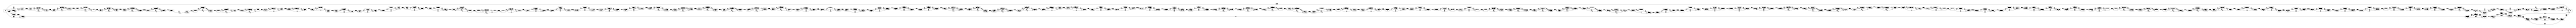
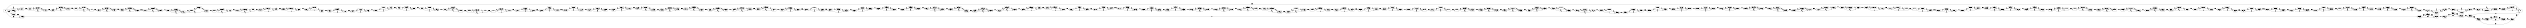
  digraph {
    fontname="DejaVu Sans"
    rankdir=LR
    node [fontname="DejaVu Sans" shape=rectangle]
    edge [fontname="DejaVu Sans"]
    547
    676
    725
    117879
    859
    886
    117905
    892
    919
    117931
    1540
    1567
    117957
    1656
    1683
    117983
    1712
    1739
    118009
    1817
    1844
+   118035
    2233
    2257
    118057
    2312
    2345
    118089
    2366
    2393
    118115
    2842
    2869
    118141
    5505
    5532
    118167
    6634
    6661
    118193
    7056
    7083
    118219
    7129
    7156
    118245
    7822
    7849
    118271
    8305
    8332
    118297
    9818
    9845
    118323
    11004
    11031
    118349
    11923
    11978
    118403
    12001
    12028
    118429
    14238
    14318
    118508
    14373
    14412
    118546
    14425
    14480
    118600
    14487
    14533
    118648
    14587
    14614
    118674
    14699
    14913
    118887
    14925
    14952
    118913
    14976
    15017
    118953
    15034
    15062
    118980
    15099
    15126
    119006
    15150
    15177
    119032
    15240
    15267
    119058
    15270
    15313
    119100
    15317
    15496
    119268
    15507
    15534
    119294
    15578
    15611
    119326
    15616
    n114 [label=85643]
    119352
    15847
    15907
    119411
    15919
    15946
    119437
    15991
    16018
    119463
    16046
    16073
    119489
    16198
    16225
    119515
    16276
    16303
    119541
    16354
    16390
    119576
    16702
    16729
    119602
    16741
    16795
    119655
    16888
    16915
    119681
    16926
    16953
    119707
    17043
    17090
    119753
    17162
    17222
    119812
    17264
    17291
    119838
    17306
    17342
    119873
    17588
    17615
    119899
    18199
    18226
    119925
    18466
    18490
    119949
    18532
    18570
    119986
    18573
    18612
    120024
    18702
    18729
    120050
    18747
    18828
    120130
    19392
    19422
    120159
    19455
    19482
    120185
    19524
    19551
    120211
    19560
    19602
    120252
    19608
    19635
    120278
    19715
    19742
    120304
    19799
    19826
    120330
    19900
    19927
    120356
    19933
    19960
    120382
    19991
    20018
    120408
    20021
    20051
    120437
    20145
    20172
    120463
    20198
    20234
    120498
    20264
    20291
    120524
    20389
    20421
    120555
    20453
    20514
    120615
    20520
    20562
    120656
    20619
    20664
    120700
    20724
    20799
    120774
    21072
    21099
    120800
    22251
    22314
    120862
    22320
    22347
    120888
    22359
    22386
    120914
    22413
    120940
    22599
    22626
    120966
    22755
    22782
    120992
    22830
    22857
    121018
    22860
    22907
    121064
    23069
    23114
    121108
    23213
    23261
    121155
    23334
    23361
    121181
    23387
    23435
    121228
    23456
    23483
    121254
    23492
    23519
    121280
    23612
    23639
    121306
    23648
    23699
    121356
    23831
    23858
    121382
    23973
    24005
    121413
    24122
    121529
    24136
    24163
    121555
    24260
    24287
    121581
    24471
    24498
    121607
    25026
    25072
    121652
    25476
    25525
    121700
    25681
    1
    121719
    31635
    31636
    33569
    33602
    89958
    38440
    38467
    89984
    38585
    99556
    99558
    99619
    99771
    99621
    117854
    0
    547 -> 676 [label=108]
    676 -> 725 [label=94]
    676 -> 117879 [label=14]
    725 -> 859 [label=108]
    117879 -> 725 [label=14]
    859 -> 886 [label=94]
    859 -> 117905 [label=14]
    886 -> 892 [label=108]
    117905 -> 886 [label=14]
    892 -> 919 [label=94]
    892 -> 117931 [label=14]
    919 -> 1540 [label=108]
    117931 -> 919 [label=14]
    1540 -> 1567 [label=94]
    1540 -> 117957 [label=14]
    1567 -> 1656 [label=108]
    117957 -> 1567 [label=14]
    1656 -> 1683 [label=94]
    1656 -> 117983 [label=14]
    1683 -> 1712 [label=108]
    117983 -> 1683 [label=14]
    1712 -> 1739 [label=94]
    1712 -> 118009 [label=14]
    1739 -> 1817 [label=108]
    118009 -> 1739 [label=14]
    1817 -> 1844 [label=94]
+   1817 -> 118035 [label=14]
    1844 -> 2233 [label=108]
-   2233 -> 2257 [label=94]
+   118035 -> 1844 [label=14]
+   1844 -> 2257 [label=94]
    2233 -> 118057 [label=14]
    2257 -> 2312 [label=108]
    118057 -> 2257 [label=14]
    2312 -> 2345 [label=94]
    2312 -> 118089 [label=14]
    2345 -> 2366 [label=108]
    118089 -> 2345 [label=14]
    2366 -> 2393 [label=94]
    2366 -> 118115 [label=14]
    2393 -> 2842 [label=108]
    118115 -> 2393 [label=14]
    2842 -> 2869 [label=94]
    2842 -> 118141 [label=14]
    2869 -> 5505 [label=108]
    118141 -> 2869 [label=14]
    5505 -> 5532 [label=94]
    5505 -> 118167 [label=14]
    5532 -> 6634 [label=108]
    118167 -> 5532 [label=14]
    6634 -> 6661 [label=94]
    6634 -> 118193 [label=14]
    6661 -> 7056 [label=108]
    118193 -> 6661 [label=14]
    7056 -> 7083 [label=94]
    7056 -> 118219 [label=14]
    7083 -> 7129 [label=108]
    118219 -> 7083 [label=14]
    7129 -> 7156 [label=94]
    7129 -> 118245 [label=14]
    7156 -> 7822 [label=108]
    118245 -> 7156 [label=14]
    7822 -> 7849 [label=94]
    7822 -> 118271 [label=14]
    7849 -> 8305 [label=108]
    118271 -> 7849 [label=14]
    8305 -> 8332 [label=94]
    8305 -> 118297 [label=14]
    8332 -> 9818 [label=108]
    118297 -> 8332 [label=14]
    9818 -> 9845 [label=94]
    9818 -> 118323 [label=14]
    9845 -> 11004 [label=108]
    118323 -> 9845 [label=14]
    11004 -> 11031 [label=94]
    11004 -> 118349 [label=14]
    11031 -> 11923 [label=108]
    118349 -> 11031 [label=14]
    11923 -> 11978 [label=94]
    11923 -> 118403 [label=14]
    11978 -> 12001 [label=108]
    118403 -> 11978 [label=14]
    12001 -> 12028 [label=94]
    12001 -> 118429 [label=14]
    12028 -> 14238 [label=108]
    118429 -> 12028 [label=14]
    14238 -> 14318 [label=94]
    14238 -> 118508 [label=14]
    14318 -> 14373 [label=108]
    118508 -> 14318 [label=14]
    14373 -> 14412 [label=94]
    14373 -> 118546 [label=14]
    14412 -> 14425 [label=108]
    118546 -> 14412 [label=14]
    14425 -> 14480 [label=94]
    14425 -> 118600 [label=14]
    14480 -> 14487 [label=108]
    118600 -> 14480 [label=14]
    14487 -> 14533 [label=94]
    14487 -> 118648 [label=14]
    14533 -> 14587 [label=108]
    118648 -> 14533 [label=14]
    14587 -> 14614 [label=94]
    14587 -> 118674 [label=14]
    14614 -> 14699 [label=108]
    118674 -> 14614 [label=14]
    14699 -> 14913 [label=94]
    14699 -> 118887 [label=14]
    14913 -> 14925 [label=108]
    118887 -> 14913 [label=14]
    14925 -> 14952 [label=94]
    14925 -> 118913 [label=14]
    14952 -> 14976 [label=108]
    118913 -> 14952 [label=14]
    14976 -> 15017 [label=94]
    14976 -> 118953 [label=14]
    15017 -> 15034 [label=108]
    118953 -> 15017 [label=14]
    15034 -> 15062 [label=94]
    15034 -> 118980 [label=14]
    15062 -> 15099 [label=108]
    118980 -> 15062 [label=14]
    15099 -> 15126 [label=94]
    15099 -> 119006 [label=14]
    15126 -> 15150 [label=108]
    119006 -> 15126 [label=14]
    15150 -> 15177 [label=94]
    15150 -> 119032 [label=14]
    15177 -> 15240 [label=108]
    119032 -> 15177 [label=14]
    15240 -> 15267 [label=94]
    15240 -> 119058 [label=14]
    15267 -> 15270 [label=108]
    119058 -> 15267 [label=14]
    15270 -> 15313 [label=94]
    15270 -> 119100 [label=14]
    15313 -> 15317 [label=108]
    119100 -> 15313 [label=14]
    15317 -> 15496 [label=94]
    15317 -> 119268 [label=14]
    15496 -> 15507 [label=108]
    119268 -> 15496 [label=14]
    15507 -> 15534 [label=94]
    15507 -> 119294 [label=14]
    15534 -> 15578 [label=108]
    119294 -> 15534 [label=14]
    15578 -> 15611 [label=94]
    15578 -> 119326 [label=14]
    15611 -> 15616 [label=108]
    119326 -> 15611 [label=14]
    15616 -> n114 [label=94]
    15616 -> 119352 [label=14]
    n114 -> 15847 [label=108]
    119352 -> n114 [label=14]
    15847 -> 15907 [label=94]
    15847 -> 119411 [label=14]
    15907 -> 15919 [label=108]
    119411 -> 15907 [label=14]
    15919 -> 15946 [label=94]
    15919 -> 119437 [label=14]
    15946 -> 15991 [label=108]
    119437 -> 15946 [label=14]
    15991 -> 16018 [label=94]
    15991 -> 119463 [label=14]
    16018 -> 16046 [label=108]
    119463 -> 16018 [label=14]
    16046 -> 16073 [label=94]
    16046 -> 119489 [label=14]
    16073 -> 16198 [label=108]
    119489 -> 16073 [label=14]
    16198 -> 16225 [label=94]
    16198 -> 119515 [label=14]
    16225 -> 16276 [label=108]
    119515 -> 16225 [label=14]
    16276 -> 16303 [label=94]
    16276 -> 119541 [label=14]
    16303 -> 16354 [label=108]
    119541 -> 16303 [label=14]
    16354 -> 16390 [label=94]
    16354 -> 119576 [label=14]
    16390 -> 16702 [label=108]
    119576 -> 16390 [label=14]
    16702 -> 16729 [label=94]
    16702 -> 119602 [label=14]
    16729 -> 16741 [label=108]
    119602 -> 16729 [label=14]
    16741 -> 16795 [label=94]
    16741 -> 119655 [label=14]
    16795 -> 16888 [label=108]
    119655 -> 16795 [label=14]
    16888 -> 16915 [label=94]
    16888 -> 119681 [label=14]
    16915 -> 16926 [label=108]
    119681 -> 16915 [label=14]
    16926 -> 16953 [label=94]
    16926 -> 119707 [label=14]
    16953 -> 17043 [label=108]
    119707 -> 16953 [label=14]
    17043 -> 17090 [label=94]
    17043 -> 119753 [label=14]
    17090 -> 17162 [label=108]
    119753 -> 17090 [label=14]
    17162 -> 17222 [label=94]
    17162 -> 119812 [label=14]
    17222 -> 17264 [label=108]
    119812 -> 17222 [label=14]
    17264 -> 17291 [label=94]
    17264 -> 119838 [label=14]
    17291 -> 17306 [label=108]
    119838 -> 17291 [label=14]
    17306 -> 17342 [label=94]
    17306 -> 119873 [label=14]
    17342 -> 17588 [label=108]
    119873 -> 17342 [label=14]
    17588 -> 17615 [label=94]
    17588 -> 119899 [label=14]
    17615 -> 18199 [label=108]
    119899 -> 17615 [label=14]
    18199 -> 18226 [label=94]
    18199 -> 119925 [label=14]
    18226 -> 18466 [label=108]
    119925 -> 18226 [label=14]
    18466 -> 18490 [label=94]
    18466 -> 119949 [label=14]
    18490 -> 18532 [label=108]
    119949 -> 18490 [label=14]
    18532 -> 18570 [label=94]
    18532 -> 119986 [label=14]
    18570 -> 18573 [label=108]
    119986 -> 18570 [label=14]
    18573 -> 18612 [label=94]
    18573 -> 120024 [label=14]
    18612 -> 18702 [label=108]
    120024 -> 18612 [label=14]
    18702 -> 18729 [label=94]
    18702 -> 120050 [label=14]
    18729 -> 18747 [label=108]
    120050 -> 18729 [label=14]
    18747 -> 18828 [label=94]
    18747 -> 120130 [label=14]
    18828 -> 19392 [label=108]
    120130 -> 18828 [label=14]
    19392 -> 19422 [label=94]
    19392 -> 120159 [label=14]
    19422 -> 19455 [label=108]
    120159 -> 19422 [label=14]
    19455 -> 19482 [label=94]
    19455 -> 120185 [label=14]
    19482 -> 19524 [label=108]
    120185 -> 19482 [label=14]
    19524 -> 19551 [label=94]
    19524 -> 120211 [label=14]
    19551 -> 19560 [label=108]
    120211 -> 19551 [label=14]
    19560 -> 19602 [label=94]
    19560 -> 120252 [label=14]
    19602 -> 19608 [label=108]
    120252 -> 19602 [label=14]
    19608 -> 19635 [label=94]
    19608 -> 120278 [label=14]
    19635 -> 19715 [label=108]
    120278 -> 19635 [label=14]
    19715 -> 19742 [label=94]
    19715 -> 120304 [label=14]
    19742 -> 19799 [label=108]
    120304 -> 19742 [label=14]
    19799 -> 19826 [label=94]
    19799 -> 120330 [label=14]
    19826 -> 19900 [label=108]
    120330 -> 19826 [label=14]
    19900 -> 19927 [label=94]
    19900 -> 120356 [label=14]
    19927 -> 19933 [label=108]
    120356 -> 19927 [label=14]
    19933 -> 19960 [label=94]
    19933 -> 120382 [label=14]
    19960 -> 19991 [label=108]
    120382 -> 19960 [label=14]
    19991 -> 20018 [label=94]
    19991 -> 120408 [label=14]
    20018 -> 20021 [label=108]
    120408 -> 20018 [label=14]
    20021 -> 20051 [label=94]
    20021 -> 120437 [label=14]
    20051 -> 20145 [label=108]
    120437 -> 20051 [label=14]
    20145 -> 20172 [label=94]
    20145 -> 120463 [label=14]
    20172 -> 20198 [label=108]
    120463 -> 20172 [label=14]
    20198 -> 20234 [label=94]
    20198 -> 120498 [label=14]
    20234 -> 20264 [label=108]
    120498 -> 20234 [label=14]
    20264 -> 20291 [label=94]
    20264 -> 120524 [label=14]
    20291 -> 20389 [label=108]
    120524 -> 20291 [label=14]
    20389 -> 20421 [label=94]
    20389 -> 120555 [label=14]
    20421 -> 20453 [label=108]
    120555 -> 20421 [label=14]
    20453 -> 20514 [label=94]
    20453 -> 120615 [label=14]
    20514 -> 20520 [label=277]
    120615 -> 20514 [label=14]
    20520 -> 20562 [label=94]
    20520 -> 120656 [label=14]
    20562 -> 20619 [label=108]
    120656 -> 20562 [label=14]
    20619 -> 20664 [label=94]
    20619 -> 120700 [label=14]
    20664 -> 20724 [label=108]
    120700 -> 20664 [label=14]
    20724 -> 20799 [label=94]
    20724 -> 120774 [label=14]
    20799 -> 21072 [label=108]
    120774 -> 20799 [label=14]
    21072 -> 21099 [label=94]
    21072 -> 120800 [label=14]
    21099 -> 22251 [label=108]
    120800 -> 21099 [label=14]
    22251 -> 22314 [label=94]
    22251 -> 120862 [label=14]
    22314 -> 22320 [label=108]
    120862 -> 22314 [label=14]
    22320 -> 22347 [label=94]
    22320 -> 120888 [label=14]
    22347 -> 22359 [label=108]
    120888 -> 22347 [label=14]
    22359 -> 22386 [label=94]
    22359 -> 120914 [label=14]
    22386 -> 22413 [label=94]
    22386 -> 120940 [label=14]
    120914 -> 22386 [label=14]
    22413 -> 22599 [label=108]
    120940 -> 22413 [label=14]
    22599 -> 22626 [label=94]
    22599 -> 120966 [label=14]
    22626 -> 22755 [label=108]
    120966 -> 22626 [label=14]
    22755 -> 22782 [label=94]
    22755 -> 120992 [label=14]
    22782 -> 22830 [label=108]
    120992 -> 22782 [label=14]
    22830 -> 22857 [label=94]
    22830 -> 121018 [label=14]
    22857 -> 22860 [label=108]
    121018 -> 22857 [label=14]
    22860 -> 22907 [label=94]
    22860 -> 121064 [label=14]
    22907 -> 23069 [label=108]
    121064 -> 22907 [label=14]
    23069 -> 23114 [label=94]
    23069 -> 121108 [label=14]
    23114 -> 23213 [label=108]
    121108 -> 23114 [label=14]
    23213 -> 23261 [label=94]
    23213 -> 121155 [label=14]
    23261 -> 23334 [label=108]
    121155 -> 23261 [label=14]
    23334 -> 23361 [label=94]
    23334 -> 121181 [label=14]
    23361 -> 23387 [label=108]
    121181 -> 23361 [label=14]
    23387 -> 23435 [label=94]
    23387 -> 121228 [label=14]
    23435 -> 23456 [label=108]
    121228 -> 23435 [label=14]
    23456 -> 23483 [label=94]
    23456 -> 121254 [label=14]
    23483 -> 23492 [label=108]
    121254 -> 23483 [label=14]
    23492 -> 23519 [label=94]
    23492 -> 121280 [label=14]
    23519 -> 23612 [label=108]
    121280 -> 23519 [label=14]
    23612 -> 23639 [label=94]
    23612 -> 121306 [label=14]
    23639 -> 23648 [label=108]
    121306 -> 23639 [label=14]
    23648 -> 23699 [label=94]
    23648 -> 121356 [label=14]
    23699 -> 23831 [label=108]
    121356 -> 23699 [label=14]
    23831 -> 23858 [label=94]
    23831 -> 121382 [label=14]
    23858 -> 23973 [label=108]
    121382 -> 23858 [label=14]
    23973 -> 24005 [label=94]
    23973 -> 121413 [label=14]
    24005 -> 24122 [label=94]
    24005 -> 121529 [label=14]
    121413 -> 24005 [label=14]
    24122 -> 24136 [label=108]
    121529 -> 24122 [label=14]
    24136 -> 24163 [label=94]
    24136 -> 121555 [label=14]
    24163 -> 24260 [label=108]
    121555 -> 24163 [label=14]
    24260 -> 24287 [label=94]
    24260 -> 121581 [label=14]
    24287 -> 24471 [label=108]
    121581 -> 24287 [label=14]
    24471 -> 24498 [label=94]
    24471 -> 121607 [label=14]
    24498 -> 25026 [label=108]
    121607 -> 24498 [label=14]
    25026 -> 25072 [label=94]
    25026 -> 121652 [label=14]
    25072 -> 25476 [label=108]
    121652 -> 25072 [label=14]
    25476 -> 25525 [label=94]
    25476 -> 121700 [label=14]
    25525 -> 25681 [label=108]
    121700 -> 25525 [label=14]
    25681 -> 1 [label=94]
    25681 -> 121719 [label=14]
    121719 -> 1 [label=14]
    31635 -> 31636 [label=120]
    31636 -> 33569 [label=277]
    33569 -> 33602 [label=120]
    33569 -> 89958 [label=157]
    33602 -> 38440 [label=277]
    89958 -> 33602 [label=157]
    38440 -> 38467 [label=120]
    38440 -> 89984 [label=157]
    38467 -> 38585 [label=277]
    89984 -> 38467 [label=157]
    38585 -> 1 [label=120]
    38585 -> 99556 [label=157]
    99556 -> 99558 [label=314]
    99558 -> 99619 [label=157]
    99558 -> 99771 [label=157]
    99619 -> 99621 [label=314]
    99771 -> 99619 [label=157]
    99621 -> 1 [label=157]
    99621 -> 99556 [label=157]
    117854 -> 547 [label=14]
    0 -> 547 [label=94]
    0 -> 1 [label=23]
    0 -> 31635 [label=120]
    0 -> 31636 [label=157]
    0 -> 117854 [label=14]
  }
